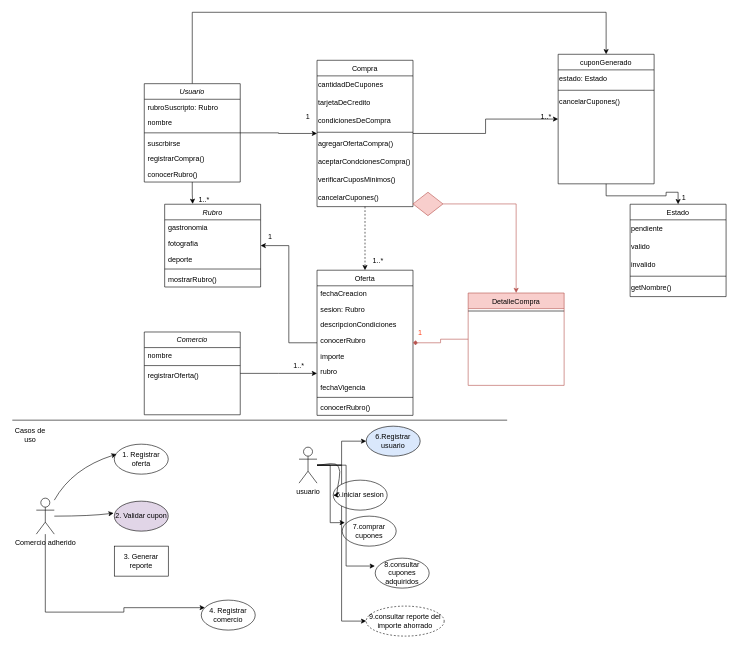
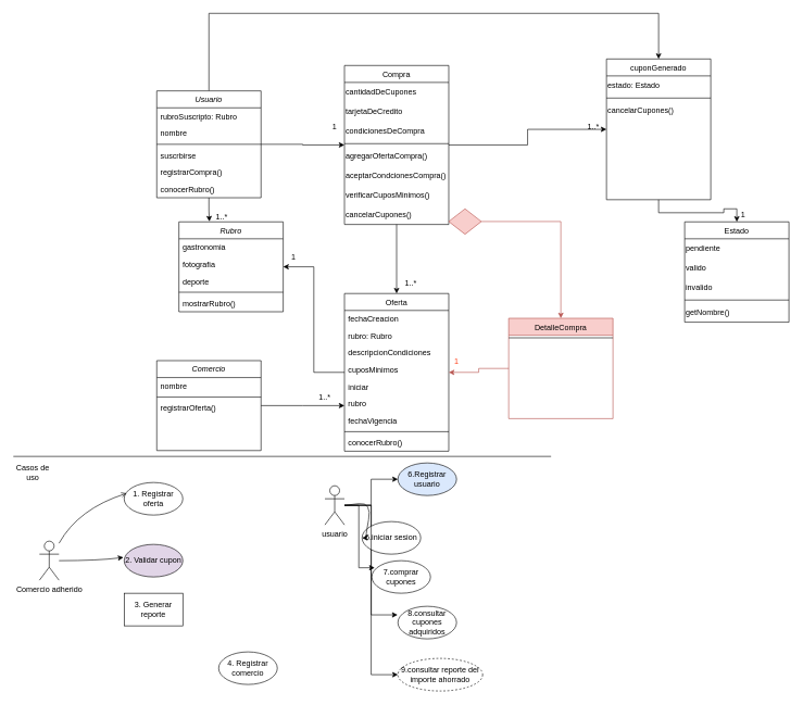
  <mxCell id="0" />
  <mxCell id="1" parent="0" />
  <mxCell id="2" style="edgeStyle=orthogonalEdgeStyle;rounded=0;orthogonalLoop=1;jettySize=auto;html=1;" edge="1" parent="1" source="4" target="13"><mxGeometry relative="1" as="geometry" /></mxCell>
  <mxCell id="3" style="edgeStyle=orthogonalEdgeStyle;rounded=0;orthogonalLoop=1;jettySize=auto;html=1;entryX=0.5;entryY=0;entryDx=0;entryDy=0;" edge="1" parent="1" source="4" target="58"><mxGeometry relative="1" as="geometry"><Array as="points"><mxPoint x="320" y="20" /><mxPoint x="1010" y="20" /></Array></mxGeometry></mxCell>
  <mxCell id="4" value="Usuario" style="swimlane;fontStyle=2;align=center;verticalAlign=top;childLayout=stackLayout;horizontal=1;startSize=26;horizontalStack=0;resizeParent=1;resizeLast=0;collapsible=1;marginBottom=0;rounded=0;shadow=0;strokeWidth=1;" parent="1" vertex="1"><mxGeometry x="240" y="139" width="160" height="164" as="geometry"><mxRectangle x="230" y="140" width="160" height="26" as="alternateBounds" /></mxGeometry></mxCell>
  <mxCell id="5" value="rubroSuscripto: Rubro" style="text;align=left;verticalAlign=top;spacingLeft=4;spacingRight=4;overflow=hidden;rotatable=0;points=[[0,0.5],[1,0.5]];portConstraint=eastwest;" vertex="1" parent="4"><mxGeometry y="26" width="160" height="26" as="geometry" /></mxCell>
  <mxCell id="6" value="nombre" style="text;align=left;verticalAlign=top;spacingLeft=4;spacingRight=4;overflow=hidden;rotatable=0;points=[[0,0.5],[1,0.5]];portConstraint=eastwest;" vertex="1" parent="4"><mxGeometry y="52" width="160" height="26" as="geometry" /></mxCell>
  <mxCell id="7" value="" style="line;html=1;strokeWidth=1;align=left;verticalAlign=middle;spacingTop=-1;spacingLeft=3;spacingRight=3;rotatable=0;labelPosition=right;points=[];portConstraint=eastwest;" parent="4" vertex="1"><mxGeometry y="78" width="160" height="8" as="geometry" /></mxCell>
  <mxCell id="8" value="suscrbirse" style="text;align=left;verticalAlign=top;spacingLeft=4;spacingRight=4;overflow=hidden;rotatable=0;points=[[0,0.5],[1,0.5]];portConstraint=eastwest;" parent="4" vertex="1"><mxGeometry y="86" width="160" height="26" as="geometry" /></mxCell>
  <mxCell id="9" value="registrarCompra()" style="text;align=left;verticalAlign=top;spacingLeft=4;spacingRight=4;overflow=hidden;rotatable=0;points=[[0,0.5],[1,0.5]];portConstraint=eastwest;" vertex="1" parent="4"><mxGeometry y="112" width="160" height="26" as="geometry" /></mxCell>
  <mxCell id="10" value="conocerRubro()" style="text;align=left;verticalAlign=top;spacingLeft=4;spacingRight=4;overflow=hidden;rotatable=0;points=[[0,0.5],[1,0.5]];portConstraint=eastwest;" vertex="1" parent="4"><mxGeometry y="138" width="160" height="26" as="geometry" /></mxCell>
- <mxCell id="11" style="edgeStyle=orthogonalEdgeStyle;rounded=0;orthogonalLoop=1;jettySize=auto;html=1;entryX=0.5;entryY=0;entryDx=0;entryDy=0;dashed=1;" edge="1" parent="1" source="13" target="28"><mxGeometry relative="1" as="geometry" /></mxCell>
+ <mxCell id="11" style="edgeStyle=orthogonalEdgeStyle;rounded=0;orthogonalLoop=1;jettySize=auto;html=1;entryX=0.5;entryY=0;entryDx=0;entryDy=0;" edge="1" parent="1" source="13" target="28"><mxGeometry relative="1" as="geometry" /></mxCell>
  <mxCell id="12" style="edgeStyle=orthogonalEdgeStyle;rounded=0;orthogonalLoop=1;jettySize=auto;html=1;" edge="1" parent="1" source="13" target="58"><mxGeometry relative="1" as="geometry"><mxPoint x="810" y="208" as="targetPoint" /></mxGeometry></mxCell>
  <mxCell id="13" value="Compra" style="swimlane;fontStyle=0;align=center;verticalAlign=top;childLayout=stackLayout;horizontal=1;startSize=26;horizontalStack=0;resizeParent=1;resizeLast=0;collapsible=1;marginBottom=0;rounded=0;shadow=0;strokeWidth=1;" parent="1" vertex="1"><mxGeometry x="528" y="100" width="160" height="244" as="geometry"><mxRectangle x="550" y="140" width="160" height="26" as="alternateBounds" /></mxGeometry></mxCell>
  <mxCell id="14" value="cantidadDeCupones" style="text;html=1;align=left;verticalAlign=middle;whiteSpace=wrap;rounded=0;" vertex="1" parent="13"><mxGeometry y="26" width="160" height="30" as="geometry" /></mxCell>
  <mxCell id="15" value="tarjetaDeCredito" style="text;html=1;align=left;verticalAlign=middle;whiteSpace=wrap;rounded=0;" vertex="1" parent="13"><mxGeometry y="56" width="160" height="30" as="geometry" /></mxCell>
  <mxCell id="16" value="condicionesDeCompra" style="text;html=1;align=left;verticalAlign=middle;whiteSpace=wrap;rounded=0;" vertex="1" parent="13"><mxGeometry y="86" width="160" height="30" as="geometry" /></mxCell>
  <mxCell id="17" value="" style="line;html=1;strokeWidth=1;align=left;verticalAlign=middle;spacingTop=-1;spacingLeft=3;spacingRight=3;rotatable=0;labelPosition=right;points=[];portConstraint=eastwest;" parent="13" vertex="1"><mxGeometry y="116" width="160" height="8" as="geometry" /></mxCell>
  <mxCell id="18" value="agregarOfertaCompra()" style="text;html=1;align=left;verticalAlign=middle;whiteSpace=wrap;rounded=0;" vertex="1" parent="13"><mxGeometry y="124" width="160" height="30" as="geometry" /></mxCell>
  <mxCell id="19" value="aceptarCondcionesCompra()" style="text;html=1;align=left;verticalAlign=middle;whiteSpace=wrap;rounded=0;" vertex="1" parent="13"><mxGeometry y="154" width="160" height="30" as="geometry" /></mxCell>
  <mxCell id="20" value="verificarCuposMinimos()" style="text;html=1;align=left;verticalAlign=middle;whiteSpace=wrap;rounded=0;" vertex="1" parent="13"><mxGeometry y="184" width="160" height="30" as="geometry" /></mxCell>
  <mxCell id="21" value="cancelarCupones()" style="text;html=1;align=left;verticalAlign=middle;whiteSpace=wrap;rounded=0;" vertex="1" parent="13"><mxGeometry y="214" width="160" height="30" as="geometry" /></mxCell>
  <mxCell id="22" style="edgeStyle=orthogonalEdgeStyle;rounded=0;orthogonalLoop=1;jettySize=auto;html=1;" edge="1" parent="1" source="23"><mxGeometry relative="1" as="geometry"><mxPoint x="528" y="622" as="targetPoint" /></mxGeometry></mxCell>
  <mxCell id="23" value="Comercio" style="swimlane;fontStyle=2;align=center;verticalAlign=top;childLayout=stackLayout;horizontal=1;startSize=26;horizontalStack=0;resizeParent=1;resizeLast=0;collapsible=1;marginBottom=0;rounded=0;shadow=0;strokeWidth=1;" vertex="1" parent="1"><mxGeometry x="240" y="553" width="160" height="138" as="geometry"><mxRectangle x="230" y="140" width="160" height="26" as="alternateBounds" /></mxGeometry></mxCell>
  <mxCell id="24" value="nombre" style="text;align=left;verticalAlign=top;spacingLeft=4;spacingRight=4;overflow=hidden;rotatable=0;points=[[0,0.5],[1,0.5]];portConstraint=eastwest;" vertex="1" parent="23"><mxGeometry y="26" width="160" height="26" as="geometry" /></mxCell>
  <mxCell id="25" value="" style="line;html=1;strokeWidth=1;align=left;verticalAlign=middle;spacingTop=-1;spacingLeft=3;spacingRight=3;rotatable=0;labelPosition=right;points=[];portConstraint=eastwest;" vertex="1" parent="23"><mxGeometry y="52" width="160" height="8" as="geometry" /></mxCell>
  <mxCell id="26" value="registrarOferta()" style="text;align=left;verticalAlign=top;spacingLeft=4;spacingRight=4;overflow=hidden;rotatable=0;points=[[0,0.5],[1,0.5]];portConstraint=eastwest;" vertex="1" parent="23"><mxGeometry y="60" width="160" height="26" as="geometry" /></mxCell>
  <mxCell id="27" style="edgeStyle=orthogonalEdgeStyle;rounded=0;orthogonalLoop=1;jettySize=auto;html=1;" edge="1" parent="1" source="28" target="69"><mxGeometry relative="1" as="geometry" /></mxCell>
  <mxCell id="28" value="Oferta" style="swimlane;fontStyle=0;align=center;verticalAlign=top;childLayout=stackLayout;horizontal=1;startSize=26;horizontalStack=0;resizeParent=1;resizeLast=0;collapsible=1;marginBottom=0;rounded=0;shadow=0;strokeWidth=1;" vertex="1" parent="1"><mxGeometry x="528" y="450" width="160" height="242" as="geometry"><mxRectangle x="550" y="140" width="160" height="26" as="alternateBounds" /></mxGeometry></mxCell>
  <mxCell id="29" value="fechaCreacion&#10;" style="text;align=left;verticalAlign=top;spacingLeft=4;spacingRight=4;overflow=hidden;rotatable=0;points=[[0,0.5],[1,0.5]];portConstraint=eastwest;" vertex="1" parent="28"><mxGeometry y="26" width="160" height="26" as="geometry" /></mxCell>
- <mxCell id="30" value="sesion: Rubro" style="text;align=left;verticalAlign=top;spacingLeft=4;spacingRight=4;overflow=hidden;rotatable=0;points=[[0,0.5],[1,0.5]];portConstraint=eastwest;" vertex="1" parent="28"><mxGeometry y="52" width="160" height="26" as="geometry" /></mxCell>
+ <mxCell id="30" value="rubro: Rubro" style="text;align=left;verticalAlign=top;spacingLeft=4;spacingRight=4;overflow=hidden;rotatable=0;points=[[0,0.5],[1,0.5]];portConstraint=eastwest;" vertex="1" parent="28"><mxGeometry y="52" width="160" height="26" as="geometry" /></mxCell>
  <mxCell id="31" value="descripcionCondiciones" style="text;align=left;verticalAlign=top;spacingLeft=4;spacingRight=4;overflow=hidden;rotatable=0;points=[[0,0.5],[1,0.5]];portConstraint=eastwest;" vertex="1" parent="28"><mxGeometry y="78" width="160" height="26" as="geometry" /></mxCell>
- <mxCell id="32" value="conocerRubro" style="text;align=left;verticalAlign=top;spacingLeft=4;spacingRight=4;overflow=hidden;rotatable=0;points=[[0,0.5],[1,0.5]];portConstraint=eastwest;" vertex="1" parent="28"><mxGeometry y="104" width="160" height="26" as="geometry" /></mxCell>
- <mxCell id="33" value="importe" style="text;align=left;verticalAlign=top;spacingLeft=4;spacingRight=4;overflow=hidden;rotatable=0;points=[[0,0.5],[1,0.5]];portConstraint=eastwest;" vertex="1" parent="28"><mxGeometry y="130" width="160" height="26" as="geometry" /></mxCell>
+ <mxCell id="32" value="cuposMinimos" style="text;align=left;verticalAlign=top;spacingLeft=4;spacingRight=4;overflow=hidden;rotatable=0;points=[[0,0.5],[1,0.5]];portConstraint=eastwest;" vertex="1" parent="28"><mxGeometry y="104" width="160" height="26" as="geometry" /></mxCell>
+ <mxCell id="33" value="iniciar" style="text;align=left;verticalAlign=top;spacingLeft=4;spacingRight=4;overflow=hidden;rotatable=0;points=[[0,0.5],[1,0.5]];portConstraint=eastwest;" vertex="1" parent="28"><mxGeometry y="130" width="160" height="26" as="geometry" /></mxCell>
  <mxCell id="34" value="rubro" style="text;align=left;verticalAlign=top;spacingLeft=4;spacingRight=4;overflow=hidden;rotatable=0;points=[[0,0.5],[1,0.5]];portConstraint=eastwest;" vertex="1" parent="28"><mxGeometry y="156" width="160" height="26" as="geometry" /></mxCell>
  <mxCell id="35" value="fechaVigencia" style="text;align=left;verticalAlign=top;spacingLeft=4;spacingRight=4;overflow=hidden;rotatable=0;points=[[0,0.5],[1,0.5]];portConstraint=eastwest;" vertex="1" parent="28"><mxGeometry y="182" width="160" height="26" as="geometry" /></mxCell>
  <mxCell id="36" value="" style="line;html=1;strokeWidth=1;align=left;verticalAlign=middle;spacingTop=-1;spacingLeft=3;spacingRight=3;rotatable=0;labelPosition=right;points=[];portConstraint=eastwest;" vertex="1" parent="28"><mxGeometry y="208" width="160" height="8" as="geometry" /></mxCell>
  <mxCell id="37" value="conocerRubro()" style="text;align=left;verticalAlign=top;spacingLeft=4;spacingRight=4;overflow=hidden;rotatable=0;points=[[0,0.5],[1,0.5]];portConstraint=eastwest;" vertex="1" parent="28"><mxGeometry y="216" width="160" height="26" as="geometry" /></mxCell>
  <mxCell id="38" value="Comercio adherido" style="shape=umlActor;verticalLabelPosition=bottom;verticalAlign=top;html=1;outlineConnect=0;align=center;" vertex="1" parent="1"><mxGeometry x="60" y="830" width="30" height="60" as="geometry" /></mxCell>
  <mxCell id="39" value="Casos de uso" style="text;html=1;align=center;verticalAlign=middle;whiteSpace=wrap;rounded=0;" vertex="1" parent="1"><mxGeometry y="710" width="60" height="30" as="geometry" x="20" /></mxCell>
  <mxCell id="40" value="" style="endArrow=none;html=1;rounded=0;" edge="1" parent="1"><mxGeometry width="50" height="50" relative="1" as="geometry"><mxPoint y="700" as="sourcePoint" x="20" /><mxPoint x="845" y="700" as="targetPoint" /></mxGeometry></mxCell>
  <mxCell id="41" value="1. Registrar oferta" style="ellipse;whiteSpace=wrap;html=1;" vertex="1" parent="1"><mxGeometry x="190" y="740" width="90" height="50" as="geometry" /></mxCell>
- <mxCell id="42" value="" style="curved=1;endArrow=classic;html=1;rounded=0;entryX=0.042;entryY=0.334;entryDx=0;entryDy=0;entryPerimeter=0;" edge="1" parent="1" source="38" target="41"><mxGeometry width="50" height="50" relative="1" as="geometry"><mxPoint x="290" y="920" as="sourcePoint" /><mxPoint x="340" y="870" as="targetPoint" /><Array as="points"><mxPoint x="120" y="780" /></Array></mxGeometry></mxCell>
+ <mxCell id="42" value="" style="curved=1;endArrow=open;html=1;rounded=0;entryX=0.042;entryY=0.334;entryDx=0;entryDy=0;entryPerimeter=0;" edge="1" parent="1" source="38" target="41"><mxGeometry width="50" height="50" relative="1" as="geometry"><mxPoint x="290" y="920" as="sourcePoint" /><mxPoint x="340" y="870" as="targetPoint" /><Array as="points"><mxPoint x="120" y="780" /></Array></mxGeometry></mxCell>
  <mxCell id="43" value="2. Validar cupon" style="ellipse;whiteSpace=wrap;html=1;fillColor=#e1d5e7;" vertex="1" parent="1"><mxGeometry x="190" y="835" width="90" height="50" as="geometry" /></mxCell>
  <mxCell id="44" value="" style="curved=1;endArrow=classic;html=1;rounded=0;entryX=-0.012;entryY=0.399;entryDx=0;entryDy=0;entryPerimeter=0;" edge="1" parent="1" source="38" target="43"><mxGeometry width="50" height="50" relative="1" as="geometry"><mxPoint x="220" y="1000" as="sourcePoint" /><mxPoint x="270" y="950" as="targetPoint" /><Array as="points"><mxPoint x="150" y="860" /></Array></mxGeometry></mxCell>
  <mxCell id="45" value="3. Generar reporte" style="whiteSpace=wrap;html=1;rounded=0;" vertex="1" parent="1"><mxGeometry x="190" y="910" width="90" height="50" as="geometry" /></mxCell>
  <mxCell id="46" style="edgeStyle=orthogonalEdgeStyle;rounded=0;orthogonalLoop=1;jettySize=auto;html=1;" edge="1" parent="1" source="48" target="52"><mxGeometry relative="1" as="geometry" /></mxCell>
  <mxCell id="47" style="edgeStyle=orthogonalEdgeStyle;rounded=0;orthogonalLoop=1;jettySize=auto;html=1;entryX=0;entryY=0.5;entryDx=0;entryDy=0;" edge="1" parent="1" source="48" target="56"><mxGeometry relative="1" as="geometry" /></mxCell>
  <mxCell id="48" value="usuario" style="shape=umlActor;verticalLabelPosition=bottom;verticalAlign=top;html=1;outlineConnect=0;align=center;" vertex="1" parent="1"><mxGeometry x="498" y="745" width="30" height="60" as="geometry" /></mxCell>
  <mxCell id="49" value="6.iniciar sesion" style="ellipse;whiteSpace=wrap;html=1;" vertex="1" parent="1"><mxGeometry x="555" y="800" width="90" height="50" as="geometry" /></mxCell>
  <mxCell id="50" value="" style="curved=1;endArrow=classic;html=1;rounded=0;" edge="1" parent="1" source="48" target="49"><mxGeometry width="50" height="50" relative="1" as="geometry"><mxPoint x="600" y="880" as="sourcePoint" /><mxPoint x="650" y="830" as="targetPoint" /><Array as="points"><mxPoint x="530" y="775" /><mxPoint x="570" y="770" /><mxPoint x="560" y="825" /></Array></mxGeometry></mxCell>
  <mxCell id="51" value="4. Registrar comercio" style="ellipse;whiteSpace=wrap;html=1;" vertex="1" parent="1"><mxGeometry x="335" y="1000" width="90" height="50" as="geometry" /></mxCell>
  <mxCell id="52" value="6.Registrar usuario" style="ellipse;whiteSpace=wrap;html=1;fillColor=#dae8fc;" vertex="1" parent="1"><mxGeometry x="610" y="710" width="90" height="50" as="geometry" /></mxCell>
  <mxCell id="53" value="7.comprar cupones" style="ellipse;whiteSpace=wrap;html=1;" vertex="1" parent="1"><mxGeometry x="570" y="860" width="90" height="50" as="geometry" /></mxCell>
  <mxCell id="54" style="edgeStyle=orthogonalEdgeStyle;rounded=0;orthogonalLoop=1;jettySize=auto;html=1;entryX=0.049;entryY=0.217;entryDx=0;entryDy=0;entryPerimeter=0;" edge="1" parent="1" source="48" target="53"><mxGeometry relative="1" as="geometry"><Array as="points"><mxPoint x="550" y="775" /><mxPoint x="550" y="871" /></Array></mxGeometry></mxCell>
- <mxCell id="55" value="8.consultar cupones adquiridos" style="ellipse;whiteSpace=wrap;html=1;" vertex="1" parent="1"><mxGeometry x="625" y="930" width="90" height="50" as="geometry" /></mxCell>
+ <mxCell id="55" value="8.consultar cupones adquiridos" style="ellipse;whiteSpace=wrap;html=1;" vertex="1" parent="1"><mxGeometry x="610" y="930" width="90" height="50" as="geometry" /></mxCell>
  <mxCell id="56" value="9.consultar reporte del importe ahorrado" style="ellipse;whiteSpace=wrap;html=1;dashed=1;" vertex="1" parent="1"><mxGeometry x="610" y="1010" width="130" height="50" as="geometry" /></mxCell>
  <mxCell id="57" style="edgeStyle=orthogonalEdgeStyle;rounded=0;orthogonalLoop=1;jettySize=auto;html=1;entryX=0.5;entryY=0;entryDx=0;entryDy=0;" edge="1" parent="1" source="58" target="62"><mxGeometry relative="1" as="geometry" /></mxCell>
  <mxCell id="58" value="cuponGenerado" style="swimlane;fontStyle=0;align=center;verticalAlign=top;childLayout=stackLayout;horizontal=1;startSize=26;horizontalStack=0;resizeParent=1;resizeLast=0;collapsible=1;marginBottom=0;rounded=0;shadow=0;strokeWidth=1;" vertex="1" parent="1"><mxGeometry x="930" y="90" width="160" height="216" as="geometry"><mxRectangle x="550" y="140" width="160" height="26" as="alternateBounds" /></mxGeometry></mxCell>
  <mxCell id="59" value="estado: Estado" style="text;html=1;align=left;verticalAlign=middle;whiteSpace=wrap;rounded=0;" vertex="1" parent="58"><mxGeometry y="26" width="160" height="30" as="geometry" /></mxCell>
  <mxCell id="60" value="" style="line;html=1;strokeWidth=1;align=left;verticalAlign=middle;spacingTop=-1;spacingLeft=3;spacingRight=3;rotatable=0;labelPosition=right;points=[];portConstraint=eastwest;" vertex="1" parent="58"><mxGeometry y="56" width="160" height="8" as="geometry" /></mxCell>
  <mxCell id="61" value="cancelarCupones()" style="text;html=1;align=left;verticalAlign=middle;whiteSpace=wrap;rounded=0;" vertex="1" parent="58"><mxGeometry y="64" width="160" height="30" as="geometry" /></mxCell>
  <mxCell id="62" value="Estado" style="swimlane;fontStyle=0;align=center;verticalAlign=top;childLayout=stackLayout;horizontal=1;startSize=26;horizontalStack=0;resizeParent=1;resizeLast=0;collapsible=1;marginBottom=0;rounded=0;shadow=0;strokeWidth=1;" vertex="1" parent="1"><mxGeometry x="1050" y="340" width="160" height="154" as="geometry"><mxRectangle x="550" y="140" width="160" height="26" as="alternateBounds" /></mxGeometry></mxCell>
  <mxCell id="63" value="pendiente" style="text;html=1;align=left;verticalAlign=middle;whiteSpace=wrap;rounded=0;" vertex="1" parent="62"><mxGeometry y="26" width="160" height="30" as="geometry" /></mxCell>
  <mxCell id="64" value="valido" style="text;html=1;align=left;verticalAlign=middle;whiteSpace=wrap;rounded=0;" vertex="1" parent="62"><mxGeometry y="56" width="160" height="30" as="geometry" /></mxCell>
  <mxCell id="65" value="invalido" style="text;html=1;align=left;verticalAlign=middle;whiteSpace=wrap;rounded=0;" vertex="1" parent="62"><mxGeometry y="86" width="160" height="30" as="geometry" /></mxCell>
  <mxCell id="66" value="" style="line;html=1;strokeWidth=1;align=left;verticalAlign=middle;spacingTop=-1;spacingLeft=3;spacingRight=3;rotatable=0;labelPosition=right;points=[];portConstraint=eastwest;" vertex="1" parent="62"><mxGeometry y="116" width="160" height="8" as="geometry" /></mxCell>
  <mxCell id="67" value="getNombre()" style="text;html=1;align=left;verticalAlign=middle;whiteSpace=wrap;rounded=0;" vertex="1" parent="62"><mxGeometry y="124" width="160" height="30" as="geometry" /></mxCell>
  <mxCell id="68" value="1..*" style="text;html=1;align=center;verticalAlign=middle;whiteSpace=wrap;rounded=0;" vertex="1" parent="1"><mxGeometry x="468" y="594" width="60" height="30" as="geometry" /></mxCell>
  <mxCell id="69" value="Rubro" style="swimlane;fontStyle=2;align=center;verticalAlign=top;childLayout=stackLayout;horizontal=1;startSize=26;horizontalStack=0;resizeParent=1;resizeLast=0;collapsible=1;marginBottom=0;rounded=0;shadow=0;strokeWidth=1;" vertex="1" parent="1"><mxGeometry x="274" y="340" width="160" height="138" as="geometry"><mxRectangle x="230" y="140" width="160" height="26" as="alternateBounds" /></mxGeometry></mxCell>
  <mxCell id="70" value="gastronomia" style="text;align=left;verticalAlign=top;spacingLeft=4;spacingRight=4;overflow=hidden;rotatable=0;points=[[0,0.5],[1,0.5]];portConstraint=eastwest;" vertex="1" parent="69"><mxGeometry y="26" width="160" height="26" as="geometry" /></mxCell>
  <mxCell id="71" value="fotografia" style="text;align=left;verticalAlign=top;spacingLeft=4;spacingRight=4;overflow=hidden;rotatable=0;points=[[0,0.5],[1,0.5]];portConstraint=eastwest;" vertex="1" parent="69"><mxGeometry y="52" width="160" height="26" as="geometry" /></mxCell>
  <mxCell id="72" value="deporte" style="text;align=left;verticalAlign=top;spacingLeft=4;spacingRight=4;overflow=hidden;rotatable=0;points=[[0,0.5],[1,0.5]];portConstraint=eastwest;" vertex="1" parent="69"><mxGeometry y="78" width="160" height="26" as="geometry" /></mxCell>
  <mxCell id="73" value="" style="line;html=1;strokeWidth=1;align=left;verticalAlign=middle;spacingTop=-1;spacingLeft=3;spacingRight=3;rotatable=0;labelPosition=right;points=[];portConstraint=eastwest;" vertex="1" parent="69"><mxGeometry y="104" width="160" height="8" as="geometry" /></mxCell>
  <mxCell id="74" value="mostrarRubro()" style="text;align=left;verticalAlign=top;spacingLeft=4;spacingRight=4;overflow=hidden;rotatable=0;points=[[0,0.5],[1,0.5]];portConstraint=eastwest;" vertex="1" parent="69"><mxGeometry y="112" width="160" height="26" as="geometry" /></mxCell>
  <mxCell id="75" style="edgeStyle=orthogonalEdgeStyle;rounded=0;orthogonalLoop=1;jettySize=auto;html=1;entryX=0.292;entryY=-0.004;entryDx=0;entryDy=0;entryPerimeter=0;" edge="1" parent="1" source="4" target="69"><mxGeometry relative="1" as="geometry" /></mxCell>
  <mxCell id="76" value="1" style="text;html=1;align=center;verticalAlign=middle;whiteSpace=wrap;rounded=0;" vertex="1" parent="1"><mxGeometry x="420" y="380" width="60" height="30" as="geometry" /></mxCell>
  <mxCell id="77" value="1..*" style="text;html=1;align=center;verticalAlign=middle;whiteSpace=wrap;rounded=0;" vertex="1" parent="1"><mxGeometry x="310" y="316" width="60" height="34" as="geometry" /></mxCell>
  <mxCell id="78" value="1" style="text;html=1;align=center;verticalAlign=middle;whiteSpace=wrap;rounded=0;" vertex="1" parent="1"><mxGeometry x="483" y="180" width="60" height="30" as="geometry" /></mxCell>
  <mxCell id="79" value="1..*" style="text;html=1;align=center;verticalAlign=middle;whiteSpace=wrap;rounded=0;" vertex="1" parent="1"><mxGeometry x="600" y="420" width="60" height="30" as="geometry" /></mxCell>
  <mxCell id="80" value="1..*" style="text;html=1;align=center;verticalAlign=middle;whiteSpace=wrap;rounded=0;" vertex="1" parent="1"><mxGeometry x="880" y="180" width="60" height="30" as="geometry" /></mxCell>
  <mxCell id="81" value="1" style="text;html=1;align=center;verticalAlign=middle;whiteSpace=wrap;rounded=0;" vertex="1" parent="1"><mxGeometry x="1110" y="314" width="60" height="30" as="geometry" /></mxCell>
- <mxCell id="82" style="edgeStyle=orthogonalEdgeStyle;rounded=0;orthogonalLoop=1;jettySize=auto;html=1;fillColor=#f8cecc;strokeColor=#b85450;endArrow=diamond;" edge="1" parent="1" source="83" target="28"><mxGeometry relative="1" as="geometry" /></mxCell>
+ <mxCell id="82" style="edgeStyle=orthogonalEdgeStyle;rounded=0;orthogonalLoop=1;jettySize=auto;html=1;fillColor=#f8cecc;strokeColor=#b85450;" edge="1" parent="1" source="83" target="28"><mxGeometry relative="1" as="geometry" /></mxCell>
  <mxCell id="83" value="DetalleCompra" style="swimlane;fontStyle=0;align=center;verticalAlign=top;childLayout=stackLayout;horizontal=1;startSize=26;horizontalStack=0;resizeParent=1;resizeLast=0;collapsible=1;marginBottom=0;rounded=0;shadow=0;strokeWidth=1;fillColor=#f8cecc;strokeColor=#b85450;" vertex="1" parent="1"><mxGeometry x="780" y="488" width="160" height="154" as="geometry"><mxRectangle x="550" y="140" width="160" height="26" as="alternateBounds" /></mxGeometry></mxCell>
  <mxCell id="84" value="" style="line;html=1;strokeWidth=1;align=left;verticalAlign=middle;spacingTop=-1;spacingLeft=3;spacingRight=3;rotatable=0;labelPosition=right;points=[];portConstraint=eastwest;" vertex="1" parent="83"><mxGeometry y="26" width="160" height="8" as="geometry" /></mxCell>
  <mxCell id="85" style="edgeStyle=orthogonalEdgeStyle;rounded=0;orthogonalLoop=1;jettySize=auto;html=1;fillColor=#f8cecc;strokeColor=#b85450;" edge="1" parent="1" source="86" target="83"><mxGeometry relative="1" as="geometry" /></mxCell>
  <mxCell id="86" value="" style="rhombus;whiteSpace=wrap;html=1;fillColor=#f8cecc;strokeColor=#b85450;" vertex="1" parent="1"><mxGeometry x="688" y="320" width="50" height="39" as="geometry" /></mxCell>
  <mxCell id="87" value="&lt;font color=&quot;#ff3e17&quot;&gt;1&lt;/font&gt;" style="text;html=1;align=center;verticalAlign=middle;whiteSpace=wrap;rounded=0;" vertex="1" parent="1"><mxGeometry x="670" y="540" width="60" height="30" as="geometry" /></mxCell>
- <mxCell id="88" style="edgeStyle=orthogonalEdgeStyle;rounded=0;orthogonalLoop=1;jettySize=auto;html=1;entryX=0.066;entryY=0.252;entryDx=0;entryDy=0;entryPerimeter=0;" edge="1" parent="1" source="38" target="51"><mxGeometry relative="1" as="geometry"><Array as="points"><mxPoint x="75" y="1020" /><mxPoint x="206" y="1020" /></Array></mxGeometry></mxCell>
  <mxCell id="89" style="edgeStyle=orthogonalEdgeStyle;rounded=0;orthogonalLoop=1;jettySize=auto;html=1;entryX=-0.006;entryY=0.264;entryDx=0;entryDy=0;entryPerimeter=0;" edge="1" parent="1" source="48" target="55"><mxGeometry relative="1" as="geometry" /></mxCell>
